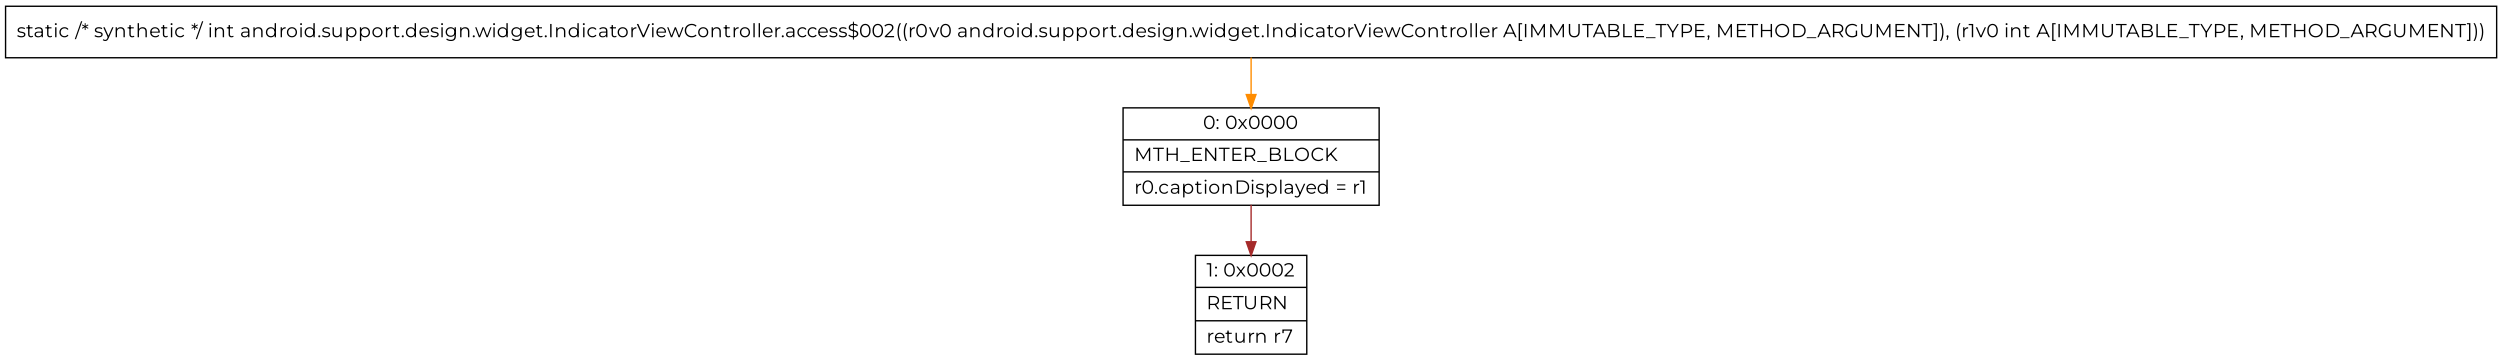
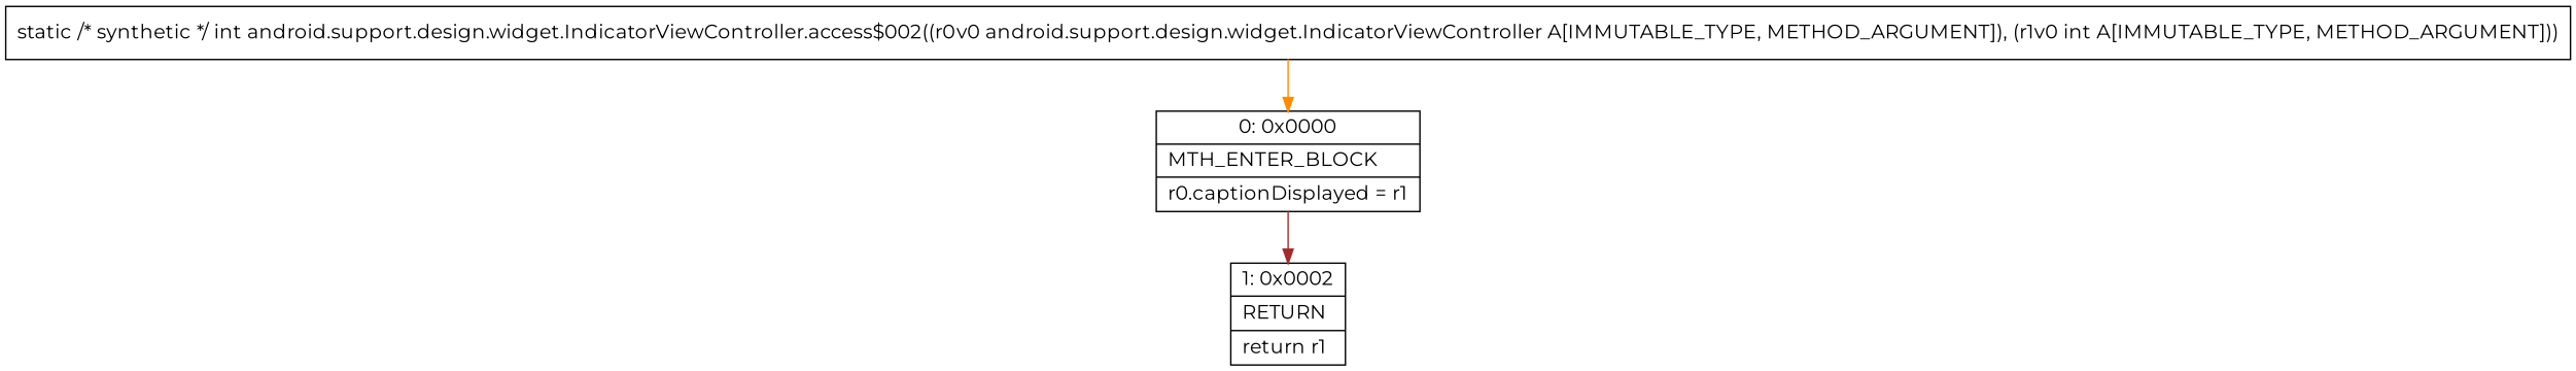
  digraph {
    fontname=Montserrat
    node [shape=record fontname=Montserrat]
    edge [fontname=Montserrat]
    n1 [label="{0\:\ 0x0000|MTH_ENTER_BLOCK\l|r0.captionDisplayed = r1\l}"]
-   n2 [label="{1\:\ 0x0002|RETURN\l|return r7\l}"]
+   n2 [label="{1\:\ 0x0002|RETURN\l|return r1\l}"]
    n3 [label="{static \/* synthetic *\/ int android.support.design.widget.IndicatorViewController.access$002((r0v0 android.support.design.widget.IndicatorViewController A[IMMUTABLE_TYPE, METHOD_ARGUMENT]), (r1v0 int A[IMMUTABLE_TYPE, METHOD_ARGUMENT])) }"]
    n1 -> n2 [color=brown]
    n3 -> n1 [color=darkorange]
  }
